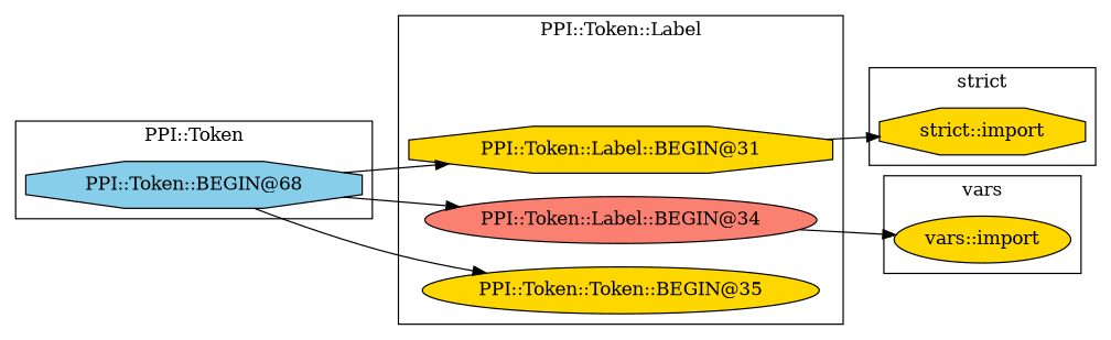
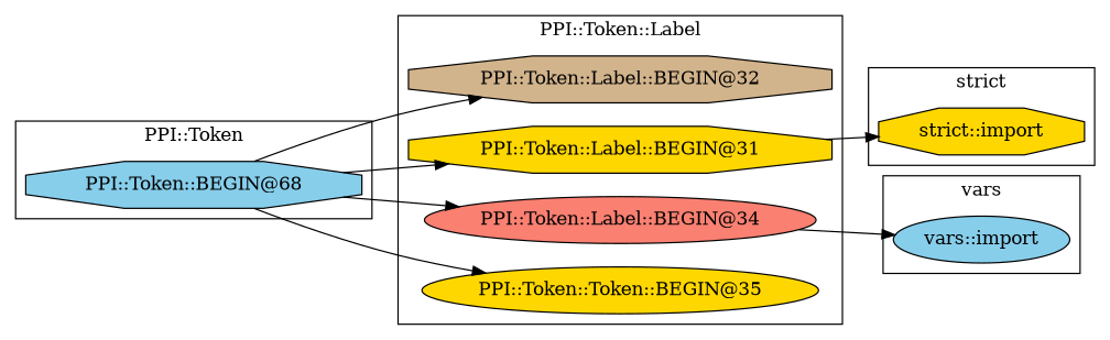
  digraph {
    rankdir=LR
    node [fillcolor=gold shape=octagon style=filled]
    n1 [fillcolor=skyblue label="PPI::Token::BEGIN@68"]
+   "PPI::Token::Label::BEGIN@32" [fillcolor=tan]
    "PPI::Token::Label::BEGIN@31"
    "PPI::Token::Label::BEGIN@34" [fillcolor=salmon shape=ellipse]
    n5 [label="PPI::Token::Token::BEGIN@35" shape=ellipse]
-   "vars::import" [shape=ellipse]
+   "vars::import" [fillcolor=skyblue shape=ellipse]
    "strict::import"
    subgraph cluster_1 {
      label="PPI::Token"
      n1
    }
    subgraph cluster_2 {
      label="PPI::Token::Label"
+     "PPI::Token::Label::BEGIN@32"
      "PPI::Token::Label::BEGIN@31"
      "PPI::Token::Label::BEGIN@34"
      n5
    }
    subgraph cluster_3 {
      label=vars
      "vars::import"
    }
    subgraph cluster_4 {
      label="strict"
      "strict::import"
    }
+   n1 -> "PPI::Token::Label::BEGIN@32"
    n1 -> "PPI::Token::Label::BEGIN@31"
    n1 -> "PPI::Token::Label::BEGIN@34"
    n1 -> n5
    "PPI::Token::Label::BEGIN@31" -> "strict::import"
    "PPI::Token::Label::BEGIN@34" -> "vars::import"
  }
